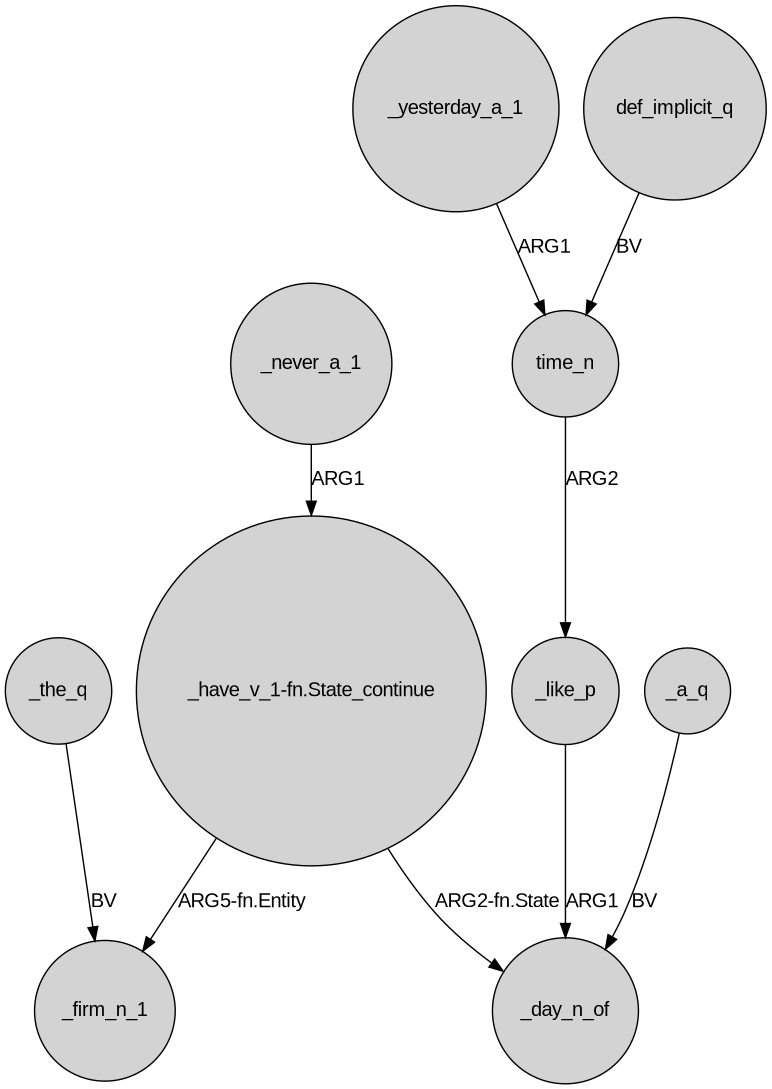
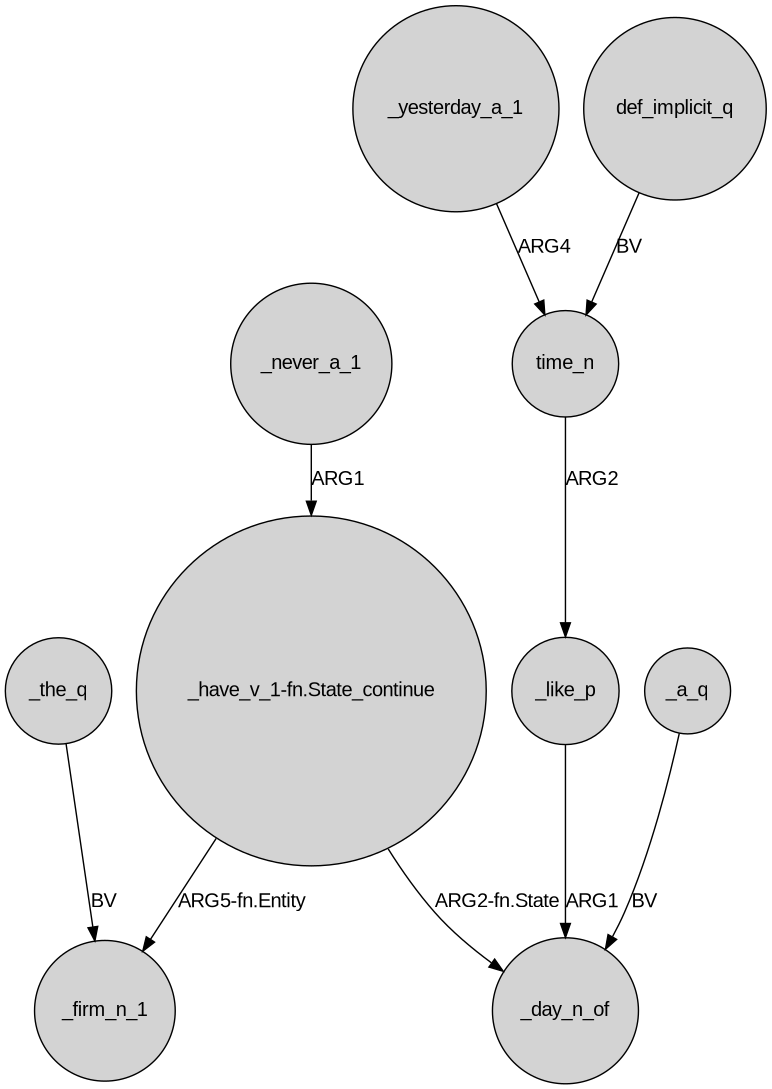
  digraph {
    fontname="Liberation Sans"
    node [fontname="Liberation Sans" shape=circle style=filled]
    edge [fontname="Liberation Sans"]
    _the_q
    _firm_n_1
    "_have_v_1-fn.State_continue"
    _day_n_of
    _yesterday_a_1
    time_n
    _like_p
    _a_q
    def_implicit_q
    _never_a_1
    _the_q -> _firm_n_1 [label=BV]
    "_have_v_1-fn.State_continue" -> _firm_n_1 [label="ARG5-fn.Entity"]
    "_have_v_1-fn.State_continue" -> _day_n_of [label="ARG2-fn.State"]
-   _yesterday_a_1 -> time_n [label=ARG1]
+   _yesterday_a_1 -> time_n [label=ARG4]
    time_n -> _like_p [label=ARG2]
    _like_p -> _day_n_of [label=ARG1]
    _a_q -> _day_n_of [label=BV]
    def_implicit_q -> time_n [label=BV]
    _never_a_1 -> "_have_v_1-fn.State_continue" [label=ARG1]
  }
